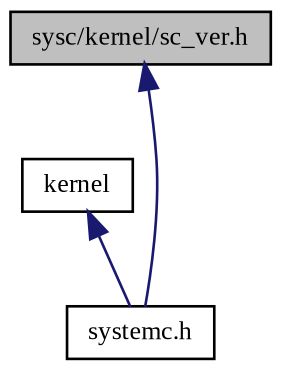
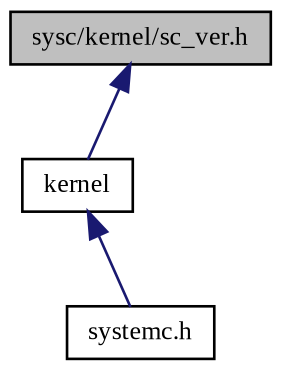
  digraph {
    fontname="Liberation Serif"
    node [color=black fillcolor=white fontname="Liberation Serif" fontsize=10 shape=record style=filled]
    edge [color=midnightblue dir=back fontname="Liberation Serif" fontsize=10 labelfontname=FreeSans labelfontsize=10 style=solid]
    n1 [fillcolor=grey75 fontcolor=black height=0.2 label="sysc/kernel/sc_ver.h" width=0.4]
    n2 [height=0.2 label=kernel width=0.4]
    n3 [height=0.2 label="systemc.h" width=0.4]
-   n1 -> n3
+   n1 -> n2
    n2 -> n3
  }
